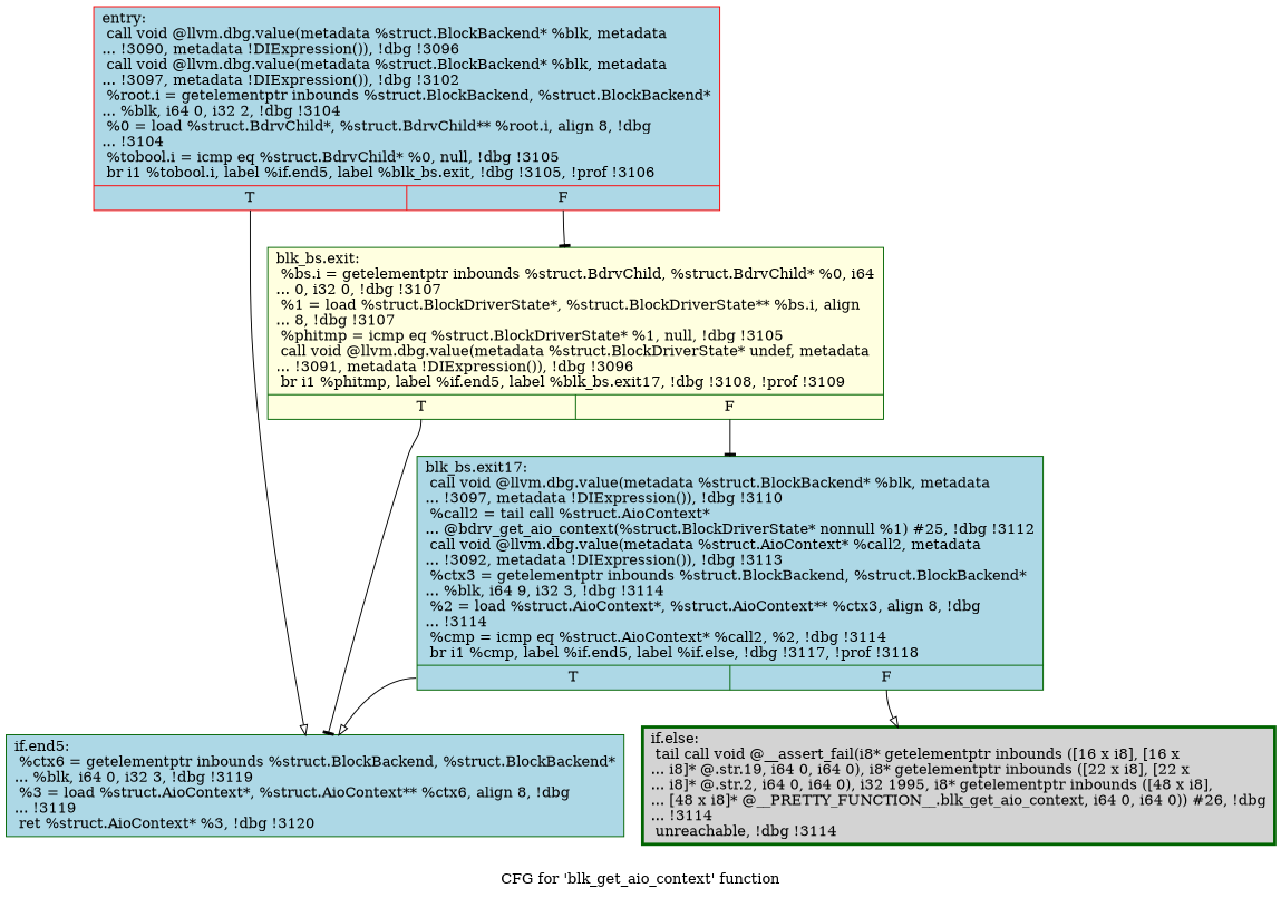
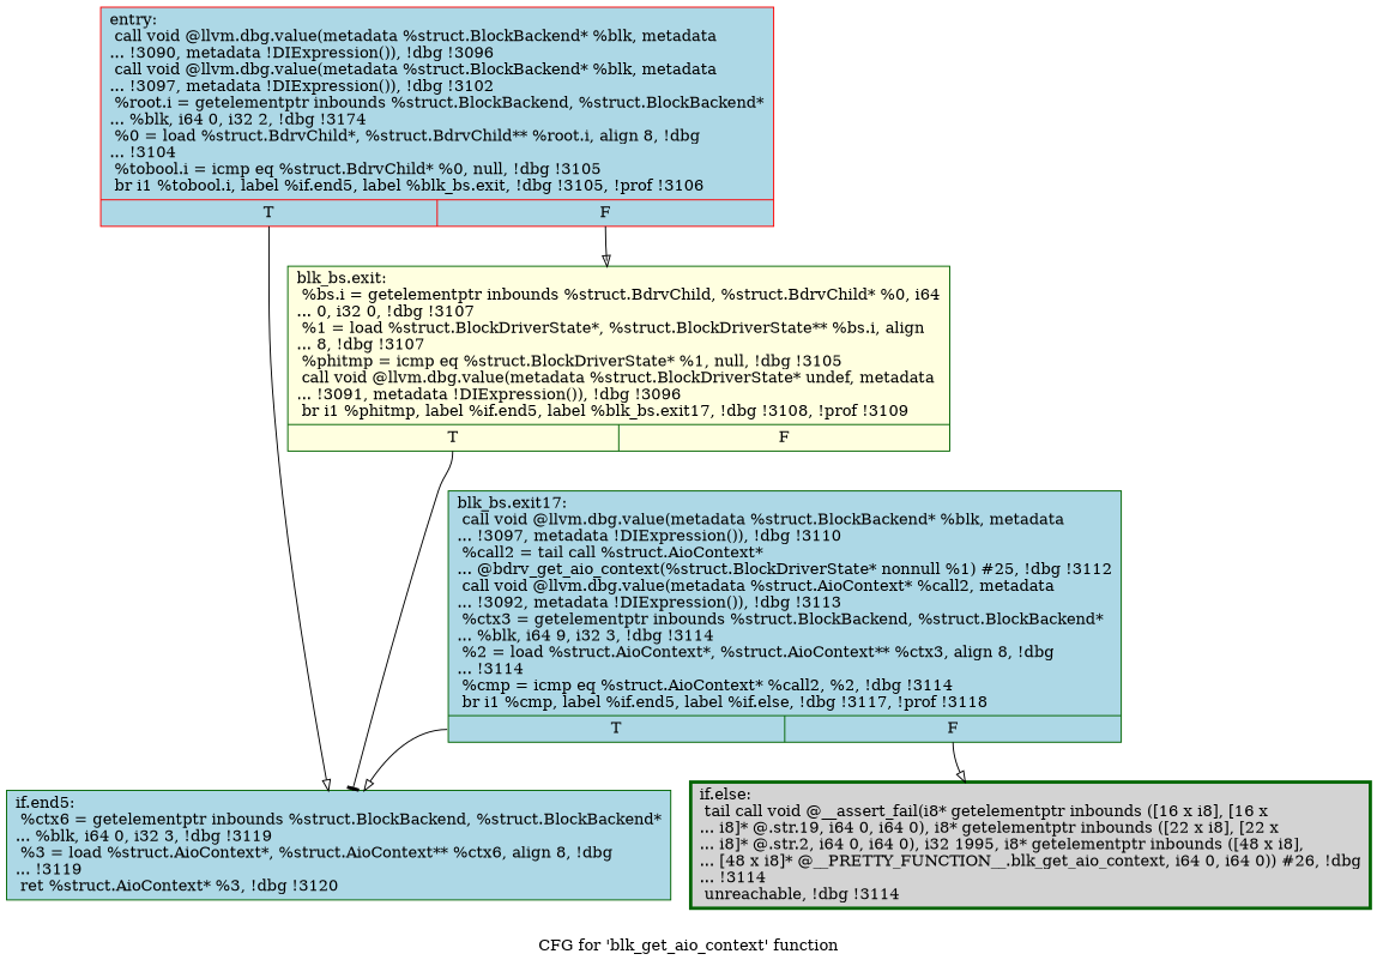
  digraph {
    label="CFG for 'blk_get_aio_context' function"
    node [color=darkgreen fillcolor=lightblue shape=record style=filled]
    edge [arrowhead=onormal tailport=s0]
-   n1 [color=red label="{entry:\l  call void @llvm.dbg.value(metadata %struct.BlockBackend* %blk, metadata\l... !3090, metadata !DIExpression()), !dbg !3096\l  call void @llvm.dbg.value(metadata %struct.BlockBackend* %blk, metadata\l... !3097, metadata !DIExpression()), !dbg !3102\l  %root.i = getelementptr inbounds %struct.BlockBackend, %struct.BlockBackend*\l... %blk, i64 0, i32 2, !dbg !3104\l  %0 = load %struct.BdrvChild*, %struct.BdrvChild** %root.i, align 8, !dbg\l... !3104\l  %tobool.i = icmp eq %struct.BdrvChild* %0, null, !dbg !3105\l  br i1 %tobool.i, label %if.end5, label %blk_bs.exit, !dbg !3105, !prof !3106\l|{<s0>T|<s1>F}}"]
+   n1 [color=red label="{entry:\l  call void @llvm.dbg.value(metadata %struct.BlockBackend* %blk, metadata\l... !3090, metadata !DIExpression()), !dbg !3096\l  call void @llvm.dbg.value(metadata %struct.BlockBackend* %blk, metadata\l... !3097, metadata !DIExpression()), !dbg !3102\l  %root.i = getelementptr inbounds %struct.BlockBackend, %struct.BlockBackend*\l... %blk, i64 0, i32 2, !dbg !3174\l  %0 = load %struct.BdrvChild*, %struct.BdrvChild** %root.i, align 8, !dbg\l... !3104\l  %tobool.i = icmp eq %struct.BdrvChild* %0, null, !dbg !3105\l  br i1 %tobool.i, label %if.end5, label %blk_bs.exit, !dbg !3105, !prof !3106\l|{<s0>T|<s1>F}}"]
    n2 [label="{if.end5:                                          \l  %ctx6 = getelementptr inbounds %struct.BlockBackend, %struct.BlockBackend*\l... %blk, i64 0, i32 3, !dbg !3119\l  %3 = load %struct.AioContext*, %struct.AioContext** %ctx6, align 8, !dbg\l... !3119\l  ret %struct.AioContext* %3, !dbg !3120\l}"]
    n3 [fillcolor=lightyellow label="{blk_bs.exit:                                      \l  %bs.i = getelementptr inbounds %struct.BdrvChild, %struct.BdrvChild* %0, i64\l... 0, i32 0, !dbg !3107\l  %1 = load %struct.BlockDriverState*, %struct.BlockDriverState** %bs.i, align\l... 8, !dbg !3107\l  %phitmp = icmp eq %struct.BlockDriverState* %1, null, !dbg !3105\l  call void @llvm.dbg.value(metadata %struct.BlockDriverState* undef, metadata\l... !3091, metadata !DIExpression()), !dbg !3096\l  br i1 %phitmp, label %if.end5, label %blk_bs.exit17, !dbg !3108, !prof !3109\l|{<s0>T|<s1>F}}"]
    n4 [label="{blk_bs.exit17:                                    \l  call void @llvm.dbg.value(metadata %struct.BlockBackend* %blk, metadata\l... !3097, metadata !DIExpression()), !dbg !3110\l  %call2 = tail call %struct.AioContext*\l... @bdrv_get_aio_context(%struct.BlockDriverState* nonnull %1) #25, !dbg !3112\l  call void @llvm.dbg.value(metadata %struct.AioContext* %call2, metadata\l... !3092, metadata !DIExpression()), !dbg !3113\l  %ctx3 = getelementptr inbounds %struct.BlockBackend, %struct.BlockBackend*\l... %blk, i64 9, i32 3, !dbg !3114\l  %2 = load %struct.AioContext*, %struct.AioContext** %ctx3, align 8, !dbg\l... !3114\l  %cmp = icmp eq %struct.AioContext* %call2, %2, !dbg !3114\l  br i1 %cmp, label %if.end5, label %if.else, !dbg !3117, !prof !3118\l|{<s0>T|<s1>F}}"]
    n5 [fillcolor=lightgrey label="{if.else:                                          \l  tail call void @__assert_fail(i8* getelementptr inbounds ([16 x i8], [16 x\l... i8]* @.str.19, i64 0, i64 0), i8* getelementptr inbounds ([22 x i8], [22 x\l... i8]* @.str.2, i64 0, i64 0), i32 1995, i8* getelementptr inbounds ([48 x i8],\l... [48 x i8]* @__PRETTY_FUNCTION__.blk_get_aio_context, i64 0, i64 0)) #26, !dbg\l... !3114\l  unreachable, !dbg !3114\l}" penwidth=3.0]
    n1 -> n2
-   n1 -> n3 [arrowhead=tee tailport=s1]
+   n1 -> n3 [tailport=s1]
    n3 -> n2 [arrowhead=tee]
-   n3 -> n4 [arrowhead=tee tailport=s1]
    n4 -> n2
    n4 -> n5 [tailport=s1]
  }
